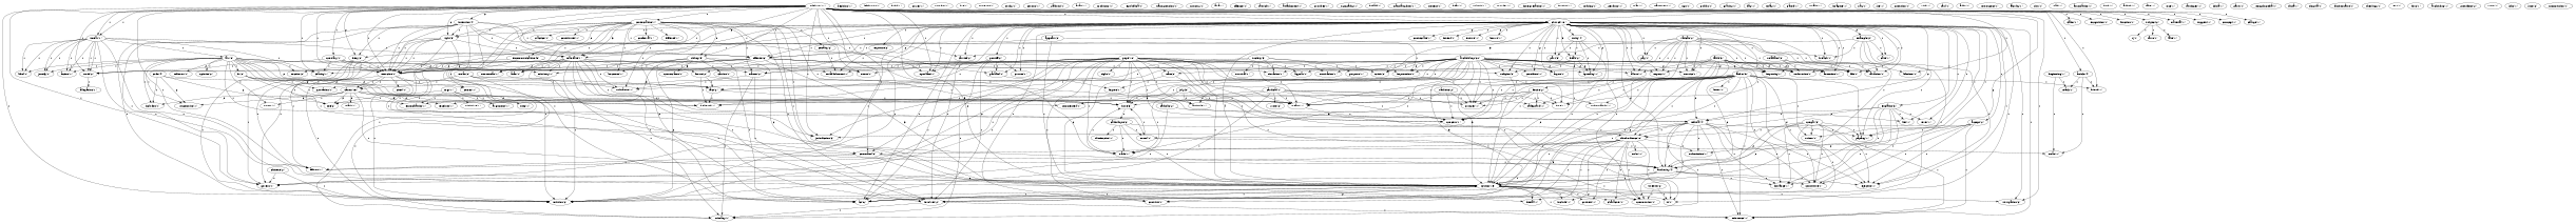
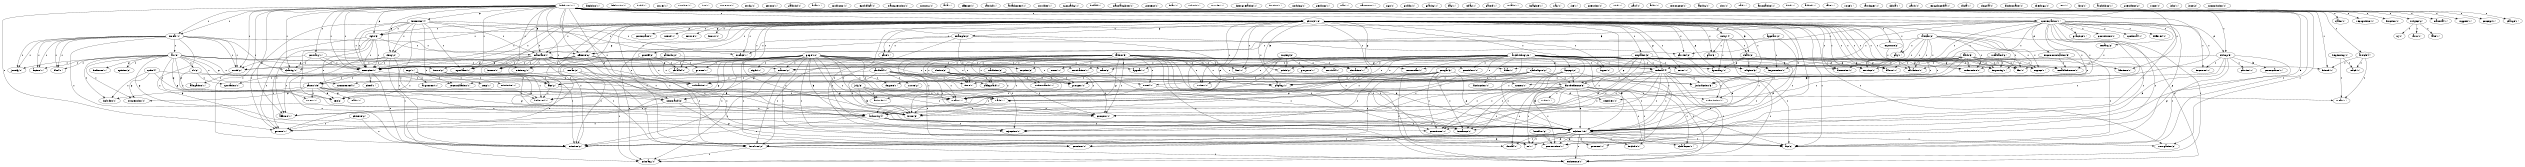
  digraph {
    n1 [label="lefebvre(11)"]
    n2 [label="intention(4)"]
    n3 [label="church(18)"]
    n4 [label="claim(1)"]
    n5 [label="contrary(1)"]
    n6 [label="smear(1)"]
    n7 [label="recognition(1)"]
    n8 [label="consecration(7)"]
    n9 [label="function(1)"]
    n10 [label="subject(2)"]
    n11 [label="article(4)"]
    n12 [label="material(1)"]
    n13 [label="offense(6)"]
    n14 [label="right(3)"]
    n15 [label="mandate(7)"]
    n16 [label="charity(1)"]
    n17 [label="exercise(1)"]
    n18 [label="deny(2)"]
    n19 [label="bishop(9)"]
    n20 [label="friend(1)"]
    n21 [label="jurisdiction(3)"]
    n22 [label="suggest(1)"]
    n23 [label="concept(1)"]
    n24 [label="repudiate(1)"]
    n25 [label="made(1)"]
    n26 [label="lifetime(1)"]
    n27 [label="command(3)"]
    n28 [label="charge(1)"]
    n29 [label="affirms(1)"]
    n30 [label="truth(2)"]
    n31 [label="authority(4)"]
    n32 [label="schism(19)"]
    n33 [label="mission(2)"]
    n34 [label="govern(1)"]
    n35 [label="intent(1)"]
    n36 [label="act(6)"]
    n37 [label="usurpation(2)"]
    n38 [label="breach(1)"]
    n39 [label="parallel(1)"]
    n40 [label="example(2)"]
    n41 [label="case(1)"]
    n42 [label="unity(4)"]
    n43 [label="consecrate(1)"]
    n44 [label="response(2)"]
    n45 [label="intend(1)"]
    n46 [label="accept(2)"]
    n47 [label="explains(3)"]
    n48 [label="refusal(4)"]
    n49 [label="deals(2)"]
    n50 [label="ensure(1)"]
    n51 [label="pay(1)"]
    n52 [label="part(3)"]
    n53 [label="carried(2)"]
    n54 [label="apostasy(1)"]
    n55 [label="submission(1)"]
    n56 [label="knows(1)"]
    n57 [label="sever(1)"]
    n58 [label="papacy(1)"]
    n59 [label="future(2)"]
    n60 [label="attention(1)"]
    n61 [label="considers(1)"]
    n62 [label="religion(3)"]
    n63 [label="allows(1)"]
    n64 [label="service(1)"]
    n65 [label="pontiff(2)"]
    n66 [label="proves(1)"]
    n67 [label="rejection(1)"]
    n68 [label="expect(1)"]
    n69 [label="argue(1)"]
    n70 [label="consists(1)"]
    n71 [label="impunity(1)"]
    n72 [label="involves(2)"]
    n73 [label="existence(1)"]
    n74 [label="undermine(1)"]
    n75 [label="lies(1)"]
    n76 [label="communion(1)"]
    n77 [label="salvation(1)"]
    n78 [label="st(1)"]
    n79 [label="writes(1)"]
    n80 [label="crisis(2)"]
    n81 [label="life(1)"]
    n82 [label="ministry(1)"]
    n83 [label="law(8)"]
    n84 [label="libel(1)"]
    n85 [label="justify(1)"]
    n86 [label="action(1)"]
    n87 [label="excommunication(5)"]
    n88 [label="practice(1)"]
    n89 [label="constitutes(1)"]
    n90 [label="latae(1)"]
    n91 [label="conferral(1)"]
    n92 [label="penalty(2)"]
    n93 [label="sententiae(1)"]
    n94 [label="differed(1)"]
    n95 [label="becomes(1)"]
    n96 [label="matter(2)"]
    n97 [label="primacy(1)"]
    n98 [label="ordination(1)"]
    n99 [label="nj(1)"]
    n100 [label="sarto(1)"]
    n101 [label="lake(1)"]
    n102 [label="reach(1)"]
    n103 [label="mean(1)"]
    n104 [label="impression(1)"]
    n105 [label="comes(1)"]
    n106 [label="cited(1)"]
    n107 [label="canon(15)"]
    n108 [label="consecrates(1)"]
    n109 [label="carries(1)"]
    n110 [label="receives(1)"]
    n111 [label="issue(3)"]
    n112 [label="denial(1)"]
    n113 [label="allegation(1)"]
    n114 [label="instance(1)"]
    n115 [label="constitute(1)"]
    n116 [label="possess(1)"]
    n117 [label="character(1)"]
    n118 [label="include(1)"]
    n119 [label="degree(1)"]
    n120 [label="establishment(1)"]
    n121 [label="disobedience(8)"]
    n122 [label="fact(2)"]
    n123 [label="means(1)"]
    n124 [label="believed(1)"]
    n125 [label="section(2)"]
    n126 [label="believes(1)"]
    n127 [label="commented(1)"]
    n128 [label="opinion(2)"]
    n129 [label="noted(1)"]
    n130 [label="situation(1)"]
    n131 [label="stress(1)"]
    n132 [label="includes(1)"]
    n133 [label="suspension(1)"]
    n134 [label="dr(2)"]
    n135 [label="see(2)"]
    n136 [label="reads(1)"]
    n137 [label="decision(1)"]
    n138 [label="lefebvrist(1)"]
    n139 [label="order(1)"]
    n140 [label="concern(1)"]
    n141 [label="budd(1)"]
    n142 [label="power(1)"]
    n143 [label="number(1)"]
    n144 [label="live(1)"]
    n145 [label="someone(1)"]
    n146 [label="study(1)"]
    n147 [label="person(1)"]
    n148 [label="yaldrini(1)"]
    n149 [label="arian(1)"]
    n150 [label="appears(2)"]
    n151 [label="modicum(1)"]
    n152 [label="repubblica(1)"]
    n153 [label="transgression(1)"]
    n154 [label="country(1)"]
    n155 [label="vatican(2)"]
    n156 [label="lara(1)"]
    n157 [label="offence(1)"]
    n158 [label="patrick(1)"]
    n159 [label="attachment(1)"]
    n160 [label="provides(1)"]
    n161 [label="sympathy(1)"]
    n162 [label="behalf(1)"]
    n163 [label="beginning(1)"]
    n164 [label="manslaughter(1)"]
    n165 [label="father(5)"]
    n166 [label="desire(2)"]
    n167 [label="letter(1)"]
    n168 [label="understands(1)"]
    n169 [label="safeguard(1)"]
    n170 [label="time(1)"]
    n171 [label="prosper(1)"]
    n172 [label="reconciliation(1)"]
    n173 [label="present(1)"]
    n174 [label="dean(1)"]
    n175 [label="catholique(2)"]
    n176 [label="distinction(1)"]
    n177 [label="submit(1)"]
    n178 [label="murder(1)"]
    n179 [label="interpretation(1)"]
    n180 [label="institut(1)"]
    n181 [label="nothing(1)"]
    n182 [label="perform(1)"]
    n183 [label="man(1)"]
    n184 [label="statement(1)"]
    n185 [label="ngo(1)"]
    n186 [label="cardinal(1)"]
    n187 [label="wrote(2)"]
    n188 [label="public(1)"]
    n189 [label="gravity(1)"]
    n190 [label="day(1)"]
    n191 [label="code(4)"]
    n192 [label="today(1)"]
    n193 [label="pared(1)"]
    n194 [label="rosalio(1)"]
    n195 [label="imagine(1)"]
    n196 [label="faith(3)"]
    n197 [label="way(1)"]
    n198 [label="joe(1)"]
    n199 [label="question(1)"]
    n200 [label="pope(10)"]
    n201 [label="sight(1)"]
    n202 [label="attitude(1)"]
    n203 [label="appear(1)"]
    n204 [label="state(2)"]
    n205 [label="motivation(1)"]
    n206 [label="congar(3)"]
    n207 [label="wish(1)"]
    n208 [label="paul(1)"]
    n209 [label="adds(1)"]
    n210 [label="retrospect(1)"]
    n211 [label="faculty(1)"]
    n212 [label="pius(1)"]
    n213 [label="archbishop(20)"]
    n214 [label="road(1)"]
    n215 [label="association(1)"]
    n216 [label="dinh(1)"]
    n217 [label="tradition(2)"]
    n218 [label="july(3)"]
    n219 [label="added(1)"]
    n220 [label="take(1)"]
    n221 [label="voce(1)"]
    n222 [label="society(3)"]
    n223 [label="purpose(1)"]
    n224 [label="survival(1)"]
    n225 [label="ratzinger(1)"]
    n226 [label="mgr(7)"]
    n227 [label="step(1)"]
    n228 [label="minimize(1)"]
    n229 [label="argument(1)"]
    n230 [label="quotation(1)"]
    n231 [label="china(1)"]
    n232 [label="paris(1)"]
    n233 [label="roman(2)"]
    n234 [label="encyclopedia(1)"]
    n235 [label="dicta(1)"]
    n236 [label="singula(1)"]
    n237 [label="chinese(2)"]
    n238 [label="dictionnaire(1)"]
    n239 [label="weakland(2)"]
    n240 [label="theology(1)"]
    n241 [label="catholic(2)"]
    n242 [label="rest(1)"]
    n243 [label="thuc(1)"]
    n244 [label="buehler(2)"]
    n245 [label="archishop(1)"]
    n246 [label="president(2)"]
    n247 [label="rome(1)"]
    n248 [label="john(1)"]
    n249 [label="june(2)"]
    n250 [label="commission(1)"]
    n1 -> n2 [label=2]
    n1 -> n3 [label=1]
    n1 -> n4 [label=1]
    n1 -> n5 [label=1]
    n1 -> n6 [label=1]
    n1 -> n6 [label=1]
    n1 -> n7 [label=1]
    n1 -> n8 [label=1]
    n1 -> n9 [label=1]
    n1 -> n10 [label=1]
    n1 -> n11 [label=1]
    n1 -> n12 [label=1]
    n1 -> n13 [label=1]
    n1 -> n14 [label=2]
    n1 -> n15 [label=3]
    n1 -> n16 [label=1]
    n1 -> n17 [label=1]
    n1 -> n17 [label=1]
    n1 -> n18 [label=2]
    n1 -> n19 [label=1]
    n1 -> n20 [label=1]
    n1 -> n21 [label=1]
    n1 -> n22 [label=1]
    n1 -> n23 [label=1]
    n1 -> n24 [label=1]
    n1 -> n25 [label=1]
    n1 -> n26 [label=1]
    n1 -> n27 [label=1]
    n1 -> n28 [label=1]
    n1 -> n29 [label=1]
    n1 -> n30 [label=1]
    n1 -> n31 [label=2]
    n1 -> n32 [label=5]
    n1 -> n33 [label=1]
    n1 -> n34 [label=1]
    n1 -> n35 [label=1]
    n1 -> n36 [label=1]
    n1 -> n37 [label=1]
    n2 -> n14 [label=1]
    n2 -> n15 [label=1]
    n2 -> n17 [label=1]
    n2 -> n17 [label=1]
    n2 -> n18 [label=1]
    n2 -> n24 [label=1]
    n2 -> n31 [label=1]
    n2 -> n33 [label=1]
    n2 -> n34 [label=1]
    n2 -> n38 [label=1]
    n2 -> n39 [label=1]
    n3 -> n13 [label=1]
    n3 -> n14 [label=1]
    n3 -> n15 [label=1]
    n3 -> n17 [label=1]
    n3 -> n17 [label=1]
    n3 -> n18 [label=1]
    n3 -> n24 [label=1]
    n3 -> n31 [label=2]
    n3 -> n32 [label=4]
    n3 -> n33 [label=1]
    n3 -> n34 [label=1]
    n3 -> n36 [label=1]
    n3 -> n37 [label=1]
    n3 -> n38 [label=1]
    n3 -> n39 [label=1]
    n3 -> n40 [label=2]
    n3 -> n41 [label=1]
    n3 -> n42 [label=2]
    n3 -> n43 [label=2]
    n3 -> n44 [label=1]
    n3 -> n45 [label=1]
    n3 -> n46 [label=1]
    n3 -> n47 [label=1]
    n3 -> n48 [label=2]
    n3 -> n49 [label=3]
    n3 -> n50 [label=2]
    n3 -> n51 [label=1]
    n3 -> n52 [label=1]
    n3 -> n53 [label=1]
    n3 -> n54 [label=2]
    n3 -> n55 [label=1]
    n3 -> n56 [label=1]
    n3 -> n57 [label=1]
    n3 -> n58 [label=1]
    n3 -> n59 [label=2]
    n3 -> n60 [label=1]
    n3 -> n61 [label=2]
    n3 -> n62 [label=1]
    n3 -> n63 [label=1]
    n3 -> n64 [label=1]
    n3 -> n65 [label=1]
    n3 -> n66 [label=1]
    n3 -> n67 [label=1]
    n3 -> n68 [label=1]
    n3 -> n69 [label=1]
    n3 -> n70 [label=1]
    n3 -> n71 [label=1]
    n3 -> n72 [label=1]
    n3 -> n73 [label=1]
    n3 -> n74 [label=1]
    n3 -> n75 [label=1]
    n3 -> n76 [label=1]
    n3 -> n77 [label=1]
    n3 -> n78 [label=1]
    n3 -> n79 [label=1]
    n3 -> n80 [label=3]
    n3 -> n81 [label=1]
    n5 -> n16 [label=1]
    n5 -> n17 [label=1]
    n5 -> n17 [label=1]
    n5 -> n30 [label=1]
    n5 -> n82 [label=1]
    n6 -> n13 [label=1]
    n6 -> n16 [label=1]
    n6 -> n30 [label=1]
    n6 -> n30 [label=1]
    n6 -> n32 [label=1]
    n6 -> n32 [label=1]
    n6 -> n83 [label=1]
    n6 -> n84 [label=1]
    n6 -> n84 [label=1]
    n6 -> n85 [label=1]
    n6 -> n85 [label=1]
    n6 -> n86 [label=1]
    n6 -> n86 [label=1]
    n8 -> n14 [label=1]
    n8 -> n15 [label=3]
    n8 -> n19 [label=2]
    n8 -> n21 [label=1]
    n8 -> n32 [label=1]
    n8 -> n33 [label=1]
    n8 -> n36 [label=2]
    n8 -> n48 [label=1]
    n8 -> n53 [label=1]
    n8 -> n72 [label=1]
    n8 -> n87 [label=2]
    n8 -> n88 [label=1]
    n8 -> n89 [label=1]
    n8 -> n90 [label=1]
    n8 -> n91 [label=1]
    n8 -> n92 [label=1]
    n8 -> n93 [label=1]
    n8 -> n94 [label=1]
    n8 -> n95 [label=1]
    n8 -> n96 [label=1]
    n8 -> n97 [label=1]
    n8 -> n98 [label=1]
    n10 -> n99 [label=1]
    n10 -> n100 [label=1]
    n10 -> n101 [label=1]
    n11 -> n20 [label=1]
    n11 -> n102 [label=1]
    n11 -> n103 [label=1]
    n13 -> n16 [label=1]
    n13 -> n17 [label=1]
    n13 -> n17 [label=1]
    n13 -> n30 [label=1]
    n13 -> n32 [label=3]
    n13 -> n54 [label=1]
    n13 -> n62 [label=1]
    n13 -> n82 [label=1]
    n13 -> n104 [label=1]
    n14 -> n15 [label=1]
    n14 -> n17 [label=1]
    n14 -> n17 [label=1]
    n14 -> n27 [label=1]
    n14 -> n29 [label=1]
    n14 -> n31 [label=1]
    n14 -> n34 [label=1]
    n15 -> n17 [label=2]
    n15 -> n17 [label=2]
    n15 -> n21 [label=1]
    n15 -> n33 [label=1]
    n15 -> n35 [label=1]
    n15 -> n36 [label=1]
    n15 -> n48 [label=1]
    n15 -> n72 [label=1]
    n15 -> n82 [label=1]
    n15 -> n90 [label=1]
    n15 -> n93 [label=1]
    n15 -> n96 [label=1]
    n15 -> n97 [label=1]
    n15 -> n98 [label=1]
    n17 -> n33 [label=1]
    n17 -> n33 [label=1]
    n17 -> n105 [label=1]
    n17 -> n106 [label=1]
    n17 -> n107 [label=1]
    n17 -> n107 [label=1]
    n18 -> n17 [label=1]
    n18 -> n27 [label=1]
    n18 -> n29 [label=1]
    n18 -> n33 [label=1]
    n18 -> n34 [label=1]
    n19 -> n17 [label=1]
    n19 -> n32 [label=2]
    n19 -> n33 [label=2]
    n19 -> n36 [label=1]
    n19 -> n95 [label=1]
    n19 -> n108 [label=3]
    n19 -> n109 [label=1]
    n19 -> n110 [label=3]
    n25 -> n111 [label=1]
    n27 -> n29 [label=1]
    n27 -> n31 [label=1]
    n27 -> n112 [label=2]
    n30 -> n113 [label=1]
    n31 -> n32 [label=1]
    n31 -> n33 [label=1]
    n31 -> n34 [label=1]
    n31 -> n67 [label=1]
    n31 -> n114 [label=1]
    n31 -> n115 [label=1]
    n32 -> n33 [label=1]
    n32 -> n36 [label=1]
    n32 -> n37 [label=1]
    n32 -> n70 [label=2]
    n32 -> n72 [label=1]
    n32 -> n73 [label=1]
    n32 -> n76 [label=2]
    n32 -> n78 [label=2]
    n32 -> n112 [label=1]
    n32 -> n116 [label=1]
    n32 -> n117 [label=1]
    n32 -> n118 [label=1]
    n39 -> n119 [label=1]
    n40 -> n36 [label=1]
    n40 -> n38 [label=1]
    n40 -> n41 [label=1]
    n40 -> n53 [label=1]
    n40 -> n58 [label=1]
    n40 -> n67 [label=1]
    n42 -> n32 [label=1]
    n42 -> n49 [label=1]
    n42 -> n52 [label=1]
    n42 -> n54 [label=1]
    n44 -> n120 [label=1]
    n46 -> n58 [label=1]
    n46 -> n67 [label=1]
    n46 -> n73 [label=1]
    n46 -> n114 [label=1]
    n46 -> n115 [label=1]
    n46 -> n121 [label=1]
    n47 -> n31 [label=1]
    n47 -> n32 [label=2]
    n47 -> n48 [label=1]
    n47 -> n57 [label=1]
    n47 -> n75 [label=1]
    n47 -> n114 [label=1]
    n47 -> n115 [label=1]
    n47 -> n121 [label=2]
    n48 -> n21 [label=1]
    n48 -> n31 [label=2]
    n48 -> n32 [label=1]
    n48 -> n55 [label=1]
    n48 -> n58 [label=1]
    n48 -> n67 [label=1]
    n48 -> n73 [label=1]
    n48 -> n76 [label=1]
    n48 -> n97 [label=1]
    n48 -> n114 [label=1]
    n48 -> n115 [label=1]
    n48 -> n121 [label=1]
    n49 -> n32 [label=2]
    n49 -> n54 [label=2]
    n49 -> n62 [label=1]
    n53 -> n36 [label=1]
    n59 -> n122 [label=1]
    n59 -> n123 [label=1]
    n59 -> n124 [label=1]
    n62 -> n32 [label=1]
    n65 -> n39 [label=1]
    n65 -> n66 [label=1]
    n65 -> n72 [label=1]
    n65 -> n97 [label=1]
    n65 -> n98 [label=1]
    n72 -> n73 [label=1]
    n72 -> n97 [label=1]
    n83 -> n59 [label=2]
    n83 -> n84 [label=1]
    n83 -> n85 [label=1]
    n83 -> n86 [label=1]
    n83 -> n111 [label=2]
    n83 -> n122 [label=2]
    n83 -> n123 [label=2]
    n83 -> n124 [label=2]
    n83 -> n125 [label=1]
    n83 -> n126 [label=2]
    n83 -> n127 [label=1]
    n83 -> n128 [label=1]
    n83 -> n129 [label=1]
    n83 -> n130 [label=2]
    n83 -> n131 [label=1]
    n83 -> n132 [label=1]
    n83 -> n133 [label=1]
    n83 -> n134 [label=1]
    n87 -> n105 [label=1]
    n87 -> n120 [label=1]
    n87 -> n125 [label=1]
    n92 -> n120 [label=1]
    n96 -> n72 [label=1]
    n96 -> n97 [label=1]
    n96 -> n98 [label=1]
    n107 -> n32 [label=1]
    n107 -> n110 [label=2]
    n107 -> n111 [label=2]
    n107 -> n124 [label=2]
    n107 -> n131 [label=1]
    n107 -> n132 [label=2]
    n107 -> n133 [label=2]
    n107 -> n135 [label=2]
    n107 -> n136 [label=2]
    n121 -> n25 [label=1]
    n121 -> n27 [label=1]
    n121 -> n32 [label=3]
    n121 -> n55 [label=1]
    n121 -> n70 [label=1]
    n121 -> n76 [label=1]
    n121 -> n78 [label=1]
    n121 -> n112 [label=1]
    n121 -> n116 [label=1]
    n121 -> n117 [label=1]
    n121 -> n118 [label=1]
    n121 -> n139 [label=1]
    n122 -> n123 [label=1]
    n122 -> n124 [label=1]
    n123 -> n140 [label=1]
    n129 -> n103 [label=1]
    n129 -> n111 [label=1]
    n134 -> n135 [label=1]
    n134 -> n172 [label=1]
    n134 -> n230 [label=1]
    n150 -> n13 [label=1]
    n150 -> n32 [label=1]
    n150 -> n104 [label=1]
    n155 -> n13 [label=1]
    n155 -> n32 [label=1]
    n155 -> n51 [label=1]
    n155 -> n60 [label=1]
    n155 -> n63 [label=1]
    n155 -> n64 [label=1]
    n155 -> n68 [label=1]
    n155 -> n71 [label=1]
    n155 -> n74 [label=1]
-   n155 -> n77 [label=1]
    n155 -> n81 [label=1]
    n155 -> n104 [label=1]
    n163 -> n102 [label=1]
    n163 -> n103 [label=1]
    n165 -> n20 [label=1]
    n165 -> n31 [label=2]
    n165 -> n32 [label=2]
    n165 -> n48 [label=2]
    n165 -> n58 [label=1]
    n165 -> n67 [label=1]
    n165 -> n72 [label=1]
    n165 -> n73 [label=1]
    n165 -> n79 [label=1]
    n165 -> n111 [label=1]
    n165 -> n114 [label=1]
    n165 -> n115 [label=1]
    n165 -> n121 [label=1]
    n165 -> n123 [label=1]
    n165 -> n129 [label=1]
    n165 -> n140 [label=1]
    n165 -> n166 [label=1]
    n165 -> n167 [label=1]
    n165 -> n168 [label=1]
    n165 -> n169 [label=1]
    n165 -> n170 [label=1]
    n165 -> n171 [label=1]
    n166 -> n123 [label=1]
    n166 -> n135 [label=1]
    n166 -> n140 [label=1]
    n166 -> n168 [label=1]
    n166 -> n169 [label=1]
    n166 -> n170 [label=1]
    n166 -> n171 [label=1]
    n166 -> n172 [label=1]
    n175 -> n25 [label=1]
    n175 -> n32 [label=1]
-   n111 -> n175 [label=1]
+   n175 -> n111 [label=1]
    n175 -> n121 [label=1]
    n175 -> n129 [label=1]
    n175 -> n176 [label=1]
    n186 -> n36 [label=1]
    n186 -> n111 [label=1]
    n186 -> n123 [label=1]
    n186 -> n127 [label=1]
    n186 -> n140 [label=1]
    n186 -> n169 [label=1]
    n186 -> n170 [label=1]
    n186 -> n171 [label=1]
    n186 -> n187 [label=1]
    n191 -> n122 [label=1]
    n191 -> n132 [label=1]
    n191 -> n133 [label=2]
    n191 -> n135 [label=2]
    n196 -> n36 [label=1]
    n196 -> n60 [label=1]
    n196 -> n63 [label=1]
    n196 -> n64 [label=1]
    n196 -> n68 [label=1]
    n196 -> n71 [label=1]
    n196 -> n74 [label=1]
    n196 -> n77 [label=1]
    n196 -> n81 [label=1]
    n196 -> n123 [label=1]
    n196 -> n140 [label=1]
    n196 -> n170 [label=1]
    n196 -> n171 [label=1]
    n200 -> n17 [label=1]
    n200 -> n21 [label=1]
    n200 -> n24 [label=1]
    n200 -> n25 [label=1]
    n200 -> n27 [label=2]
    n200 -> n29 [label=2]
    n200 -> n31 [label=3]
    n200 -> n32 [label=2]
    n200 -> n33 [label=1]
    n200 -> n34 [label=1]
    n200 -> n70 [label=1]
    n200 -> n76 [label=1]
    n200 -> n78 [label=1]
    n200 -> n96 [label=1]
    n200 -> n111 [label=1]
    n200 -> n120 [label=1]
    n200 -> n123 [label=1]
    n200 -> n140 [label=1]
    n200 -> n170 [label=1]
    n200 -> n171 [label=1]
    n200 -> n201 [label=1]
    n200 -> n202 [label=1]
    n200 -> n203 [label=1]
    n200 -> n204 [label=1]
    n200 -> n205 [label=1]
    n204 -> n32 [label=1]
    n204 -> n119 [label=1]
    n206 -> n31 [label=2]
    n206 -> n32 [label=2]
    n206 -> n58 [label=1]
    n206 -> n67 [label=1]
    n206 -> n72 [label=1]
    n206 -> n73 [label=1]
    n206 -> n79 [label=1]
    n206 -> n114 [label=1]
    n206 -> n115 [label=1]
    n213 -> n25 [label=1]
    n213 -> n26 [label=1]
    n213 -> n30 [label=1]
    n213 -> n32 [label=3]
    n213 -> n35 [label=1]
    n213 -> n36 [label=3]
    n213 -> n60 [label=2]
    n213 -> n61 [label=1]
    n213 -> n62 [label=1]
    n213 -> n63 [label=2]
    n213 -> n64 [label=2]
    n213 -> n68 [label=2]
    n213 -> n69 [label=1]
    n213 -> n71 [label=2]
    n213 -> n74 [label=2]
    n213 -> n77 [label=2]
    n213 -> n80 [label=2]
    n213 -> n81 [label=2]
    n213 -> n96 [label=1]
    n213 -> n104 [label=1]
    n213 -> n107 [label=1]
    n213 -> n111 [label=1]
    n213 -> n122 [label=1]
    n213 -> n124 [label=1]
    n213 -> n130 [label=1]
    n213 -> n140 [label=1]
    n213 -> n171 [label=1]
    n213 -> n202 [label=1]
    n213 -> n203 [label=1]
    n213 -> n204 [label=1]
    n213 -> n205 [label=1]
    n217 -> n123 [label=1]
    n217 -> n140 [label=1]
    n217 -> n171 [label=1]
    n218 -> n25 [label=1]
    n218 -> n111 [label=3]
    n218 -> n123 [label=1]
    n218 -> n140 [label=1]
    n218 -> n202 [label=1]
    n222 -> n80 [label=1]
    n222 -> n122 [label=1]
    n222 -> n123 [label=1]
    n222 -> n124 [label=1]
    n222 -> n130 [label=1]
    n222 -> n223 [label=1]
    n222 -> n224 [label=1]
    n226 -> n111 [label=1]
    n226 -> n135 [label=1]
    n226 -> n172 [label=1]
    n226 -> n227 [label=1]
    n226 -> n228 [label=1]
    n226 -> n229 [label=1]
    n233 -> n72 [label=1]
    n233 -> n97 [label=1]
    n233 -> n98 [label=1]
    n233 -> n230 [label=1]
    n237 -> n33 [label=1]
    n237 -> n34 [label=1]
    n239 -> n71 [label=1]
    n239 -> n74 [label=1]
    n239 -> n77 [label=1]
    n239 -> n81 [label=1]
    n241 -> n33 [label=1]
    n241 -> n75 [label=2]
    n244 -> n76 [label=1]
    n244 -> n78 [label=1]
  }
